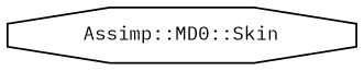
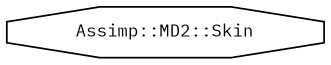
  digraph {
    rankdir=TB
    fontname="IBM Plex Mono"
-   n1 [color=black fillcolor=white fontname="IBM Plex Mono" fontsize=10 height=0.2 label="Assimp::MD0::Skin" shape=octagon style=filled width=0.4]
+   n1 [color=black fillcolor=white fontname="IBM Plex Mono" fontsize=10 height=0.2 label="Assimp::MD2::Skin" shape=octagon style=filled width=0.4]
  }
